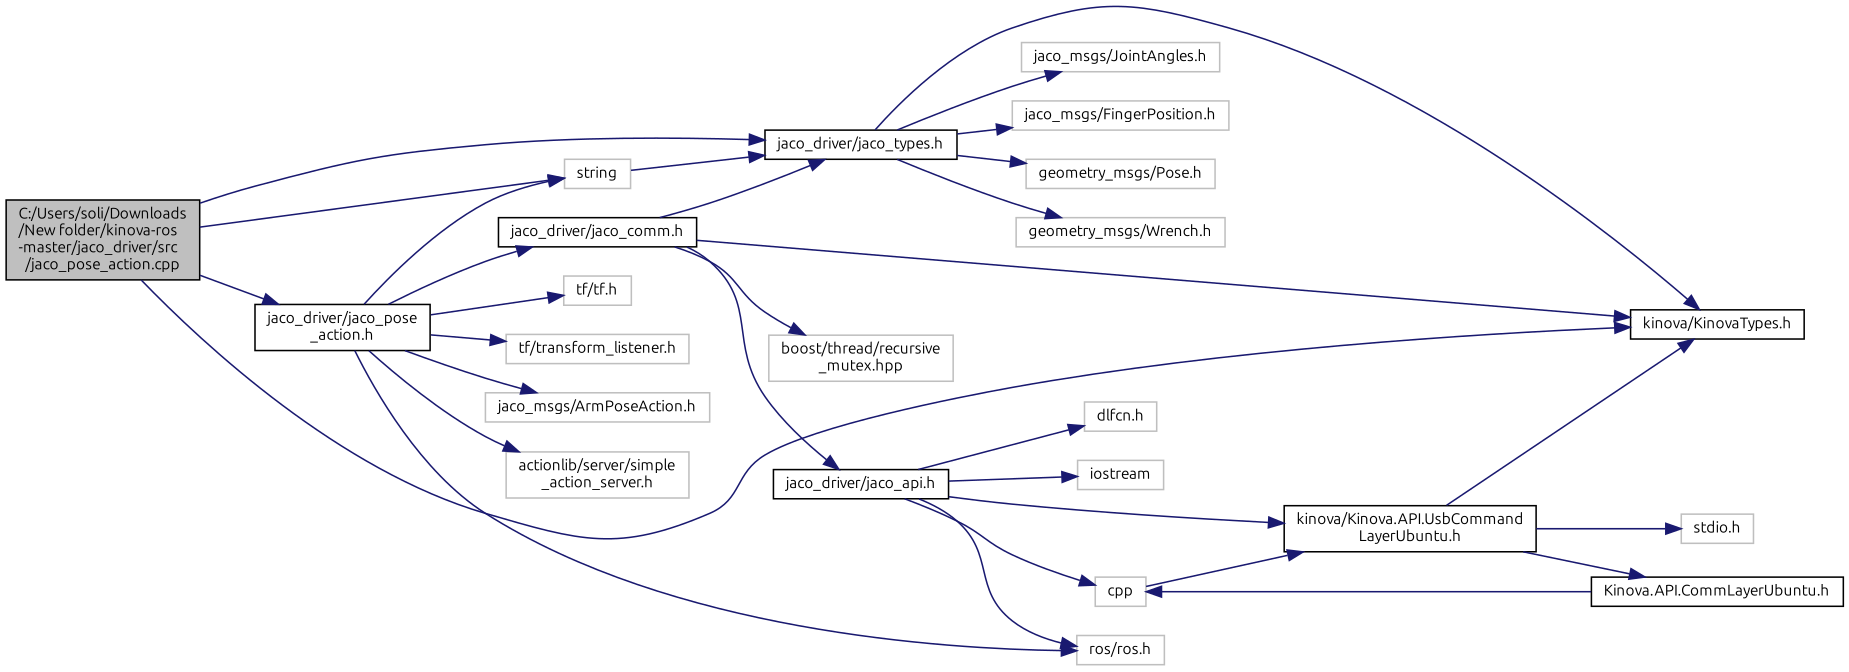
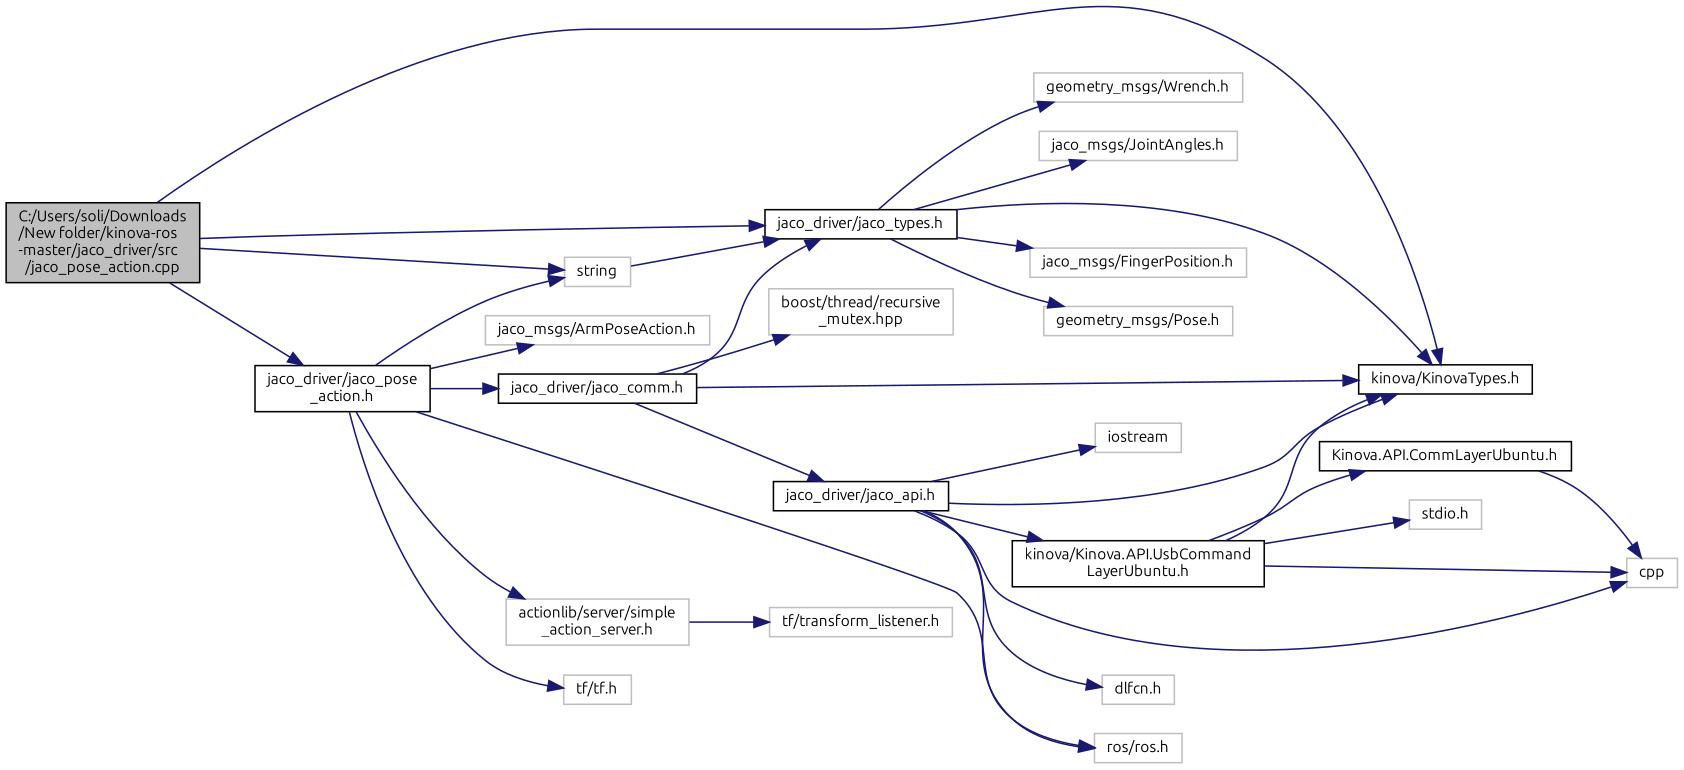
  digraph {
    fontname=Ubuntu
    rankdir=LR
    node [color=grey75 fillcolor=white fontname=Ubuntu fontsize=10 shape=record style=filled]
    edge [color=midnightblue fontname=Ubuntu fontsize=10 labelfontname=Helvetica labelfontsize=10 style=solid]
    n1 [color=black fillcolor=grey75 fontcolor=black height=0.2 label="C:/Users/soli/Downloads\l/New folder/kinova-ros\l-master/jaco_driver/src\l/jaco_pose_action.cpp" width=0.4]
    n2 [color=black height=0.2 label="jaco_driver/jaco_pose\l_action.h" width=0.4]
    n3 [height=0.2 label=string width=0.4]
    n4 [color=black height=0.2 label="kinova/KinovaTypes.h" width=0.4]
    n5 [color=black height=0.2 label="jaco_driver/jaco_types.h" width=0.4]
    n6 [height=0.2 label="ros/ros.h" width=0.4]
    n7 [height=0.2 label="actionlib/server/simple\l_action_server.h" width=0.4]
    n8 [height=0.2 label="tf/tf.h" width=0.4]
    n9 [height=0.2 label="tf/transform_listener.h" width=0.4]
    n10 [height=0.2 label="jaco_msgs/ArmPoseAction.h" width=0.4]
    n11 [color=black height=0.2 label="jaco_driver/jaco_comm.h" width=0.4]
    n12 [height=0.2 label="geometry_msgs/Pose.h" width=0.4]
    n13 [height=0.2 label="geometry_msgs/Wrench.h" width=0.4]
    n14 [height=0.2 label="jaco_msgs/JointAngles.h" width=0.4]
    n15 [height=0.2 label="jaco_msgs/FingerPosition.h" width=0.4]
    n16 [height=0.2 label="boost/thread/recursive\l_mutex.hpp" width=0.4]
    n17 [color=black height=0.2 label="jaco_driver/jaco_api.h" width=0.4]
    n18 [height=0.2 label="dlfcn.h" width=0.4]
    n19 [height=0.2 label=iostream width=0.4]
    n20 [height=0.2 label=cpp width=0.4]
    n21 [color=black height=0.2 label="kinova/Kinova.API.UsbCommand\lLayerUbuntu.h" width=0.4]
    n22 [color=black height=0.2 label="Kinova.API.CommLayerUbuntu.h" width=0.4]
    n23 [height=0.2 label="stdio.h" width=0.4]
    n1 -> n2
    n1 -> n3
    n1 -> n4
    n1 -> n5
    n2 -> n3
    n2 -> n6
    n2 -> n7
    n2 -> n8
-   n2 -> n9
+   n7 -> n9
    n2 -> n10
    n2 -> n11
    n3 -> n5
    n5 -> n4
    n5 -> n12
    n5 -> n13
    n5 -> n14
    n5 -> n15
    n11 -> n4
    n11 -> n5
    n11 -> n16
    n11 -> n17
+   n17 -> n4
    n17 -> n6
    n17 -> n18
    n17 -> n19
    n17 -> n20
    n17 -> n21
    n21 -> n4
-   n20 -> n21
+   n21 -> n20
    n21 -> n22
    n21 -> n23
    n22 -> n20
  }
